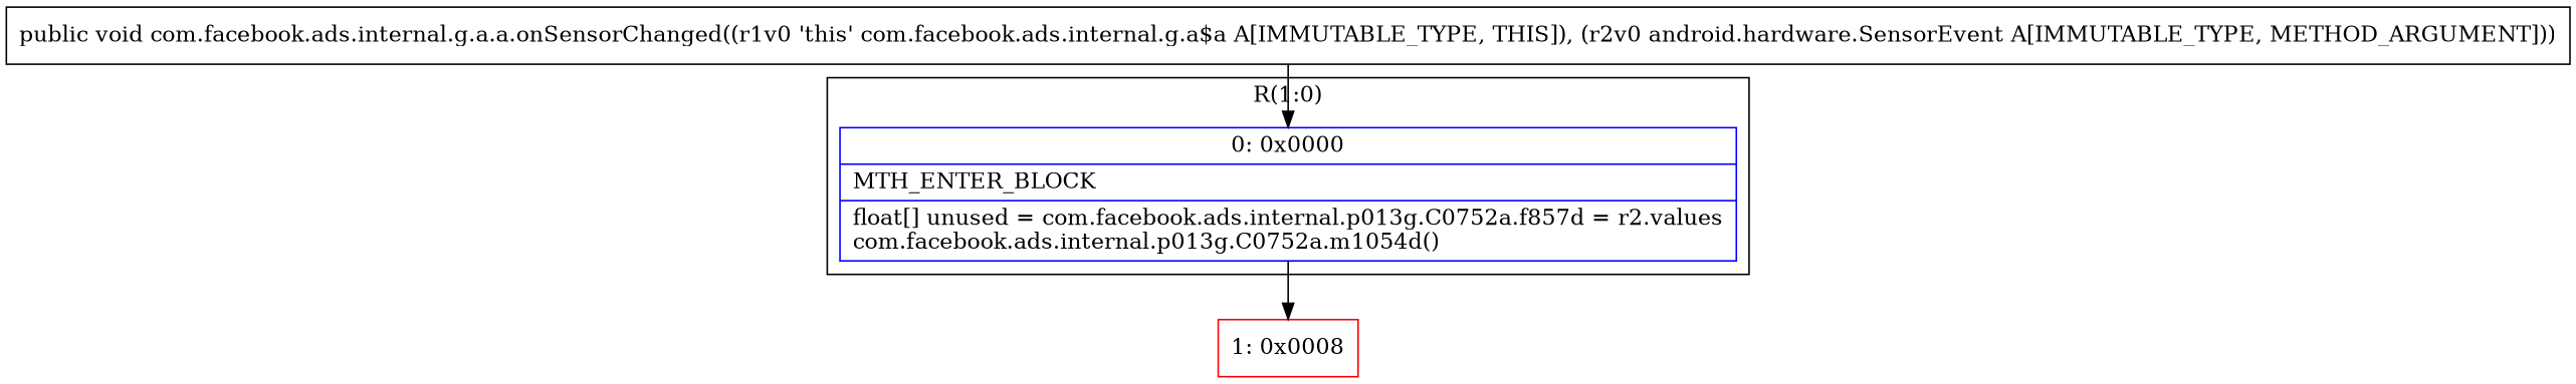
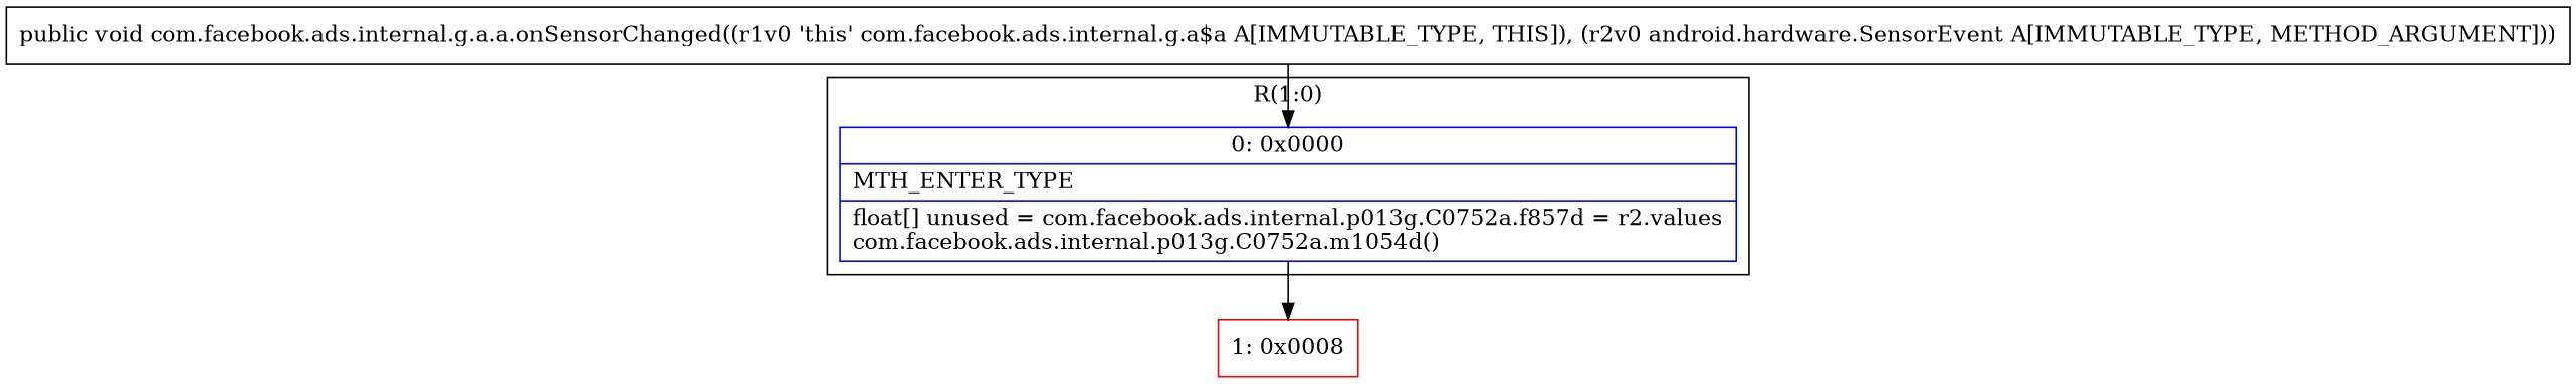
  digraph {
    fontname="DejaVu Serif"
    node [shape=record fontname="DejaVu Serif"]
    edge [fontname="DejaVu Serif"]
-   n1 [color=blue label="{0\:\ 0x0000|MTH_ENTER_BLOCK\l|float[] unused = com.facebook.ads.internal.p013g.C0752a.f857d = r2.values\lcom.facebook.ads.internal.p013g.C0752a.m1054d()\l}"]
+   n1 [color=blue label="{0\:\ 0x0000|MTH_ENTER_TYPE\l|float[] unused = com.facebook.ads.internal.p013g.C0752a.f857d = r2.values\lcom.facebook.ads.internal.p013g.C0752a.m1054d()\l}"]
    n2 [color=red label="{1\:\ 0x0008}"]
    n3 [label="{public void com.facebook.ads.internal.g.a.a.onSensorChanged((r1v0 'this' com.facebook.ads.internal.g.a$a A[IMMUTABLE_TYPE, THIS]), (r2v0 android.hardware.SensorEvent A[IMMUTABLE_TYPE, METHOD_ARGUMENT])) }"]
    subgraph cluster_1 {
      label="R(1:0)"
      n1
    }
    n1 -> n2
    n3 -> n1
  }
